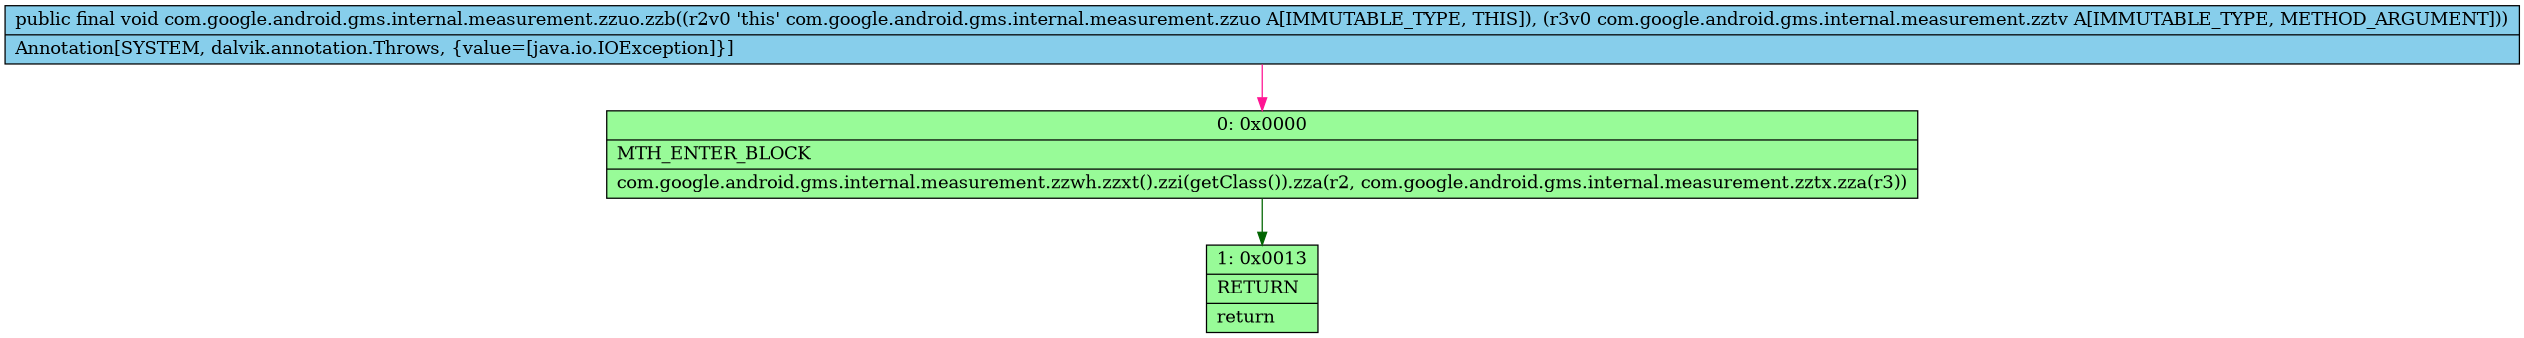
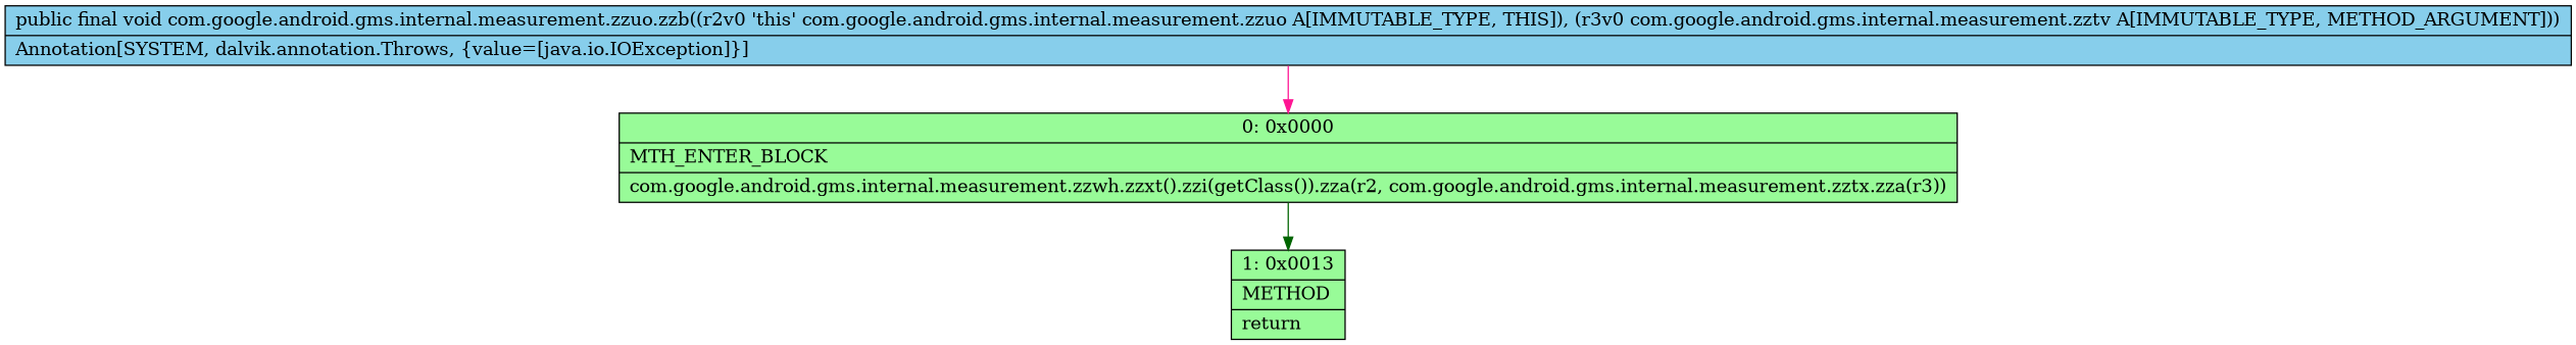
  digraph {
    node [shape=record style=filled fillcolor=palegreen]
    n1 [label="{0\:\ 0x0000|MTH_ENTER_BLOCK\l|com.google.android.gms.internal.measurement.zzwh.zzxt().zzi(getClass()).zza(r2, com.google.android.gms.internal.measurement.zztx.zza(r3))\l}"]
-   n2 [label="{1\:\ 0x0013|RETURN\l|return\l}"]
+   n2 [label="{1\:\ 0x0013|METHOD\l|return\l}"]
    n3 [label="{public final void com.google.android.gms.internal.measurement.zzuo.zzb((r2v0 'this' com.google.android.gms.internal.measurement.zzuo A[IMMUTABLE_TYPE, THIS]), (r3v0 com.google.android.gms.internal.measurement.zztv A[IMMUTABLE_TYPE, METHOD_ARGUMENT]))  | Annotation[SYSTEM, dalvik.annotation.Throws, \{value=[java.io.IOException]\}]\l}" fillcolor=skyblue]
    n1 -> n2 [color=darkgreen]
    n3 -> n1 [color=deeppink]
  }
